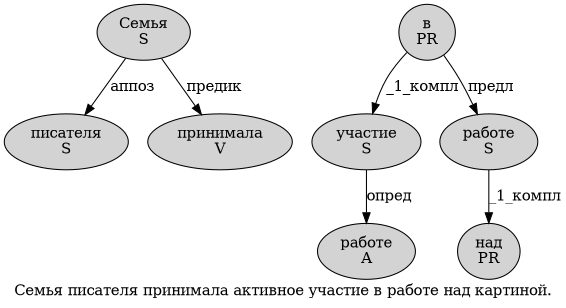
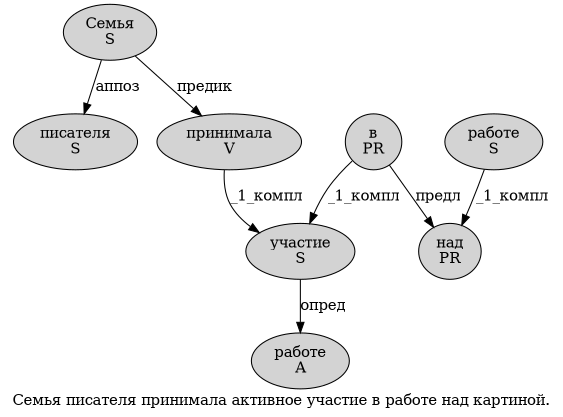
  digraph {
    label="Семья писателя принимала активное участие в работе над картиной."
    node [fillcolor=lightgray penwidth=1 shape=ellipse style=filled]
    n1 [label="Семья\nS"]
    n2 [label="писателя\nS"]
    n3 [label="принимала\nV"]
    n4 [label="участие\nS"]
    n5 [label="работе\nA"]
    n6 [label="в\nPR"]
    n7 [label="работе\nS"]
    n8 [label="над\nPR"]
    n1 -> n2 [label="аппоз"]
    n1 -> n3 [label="предик"]
+   n3 -> n4 [label="_1_компл"]
    n4 -> n5 [label="опред"]
    n6 -> n4 [label="_1_компл"]
-   n6 -> n7 [label="предл"]
+   n6 -> n8 [label="предл"]
    n7 -> n8 [label="_1_компл"]
  }
